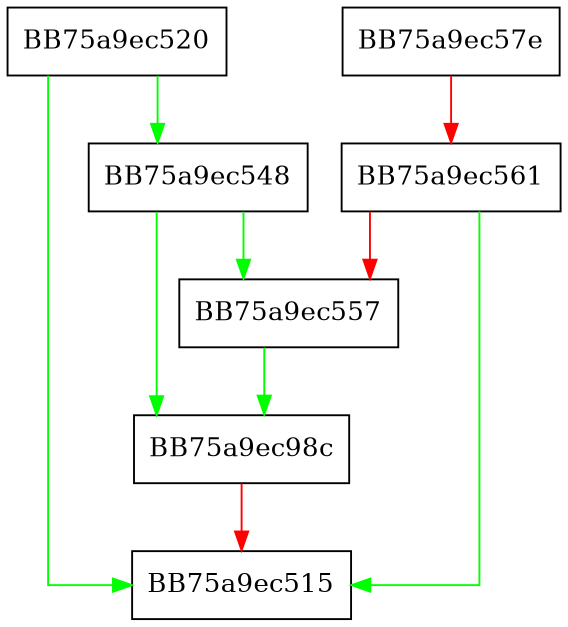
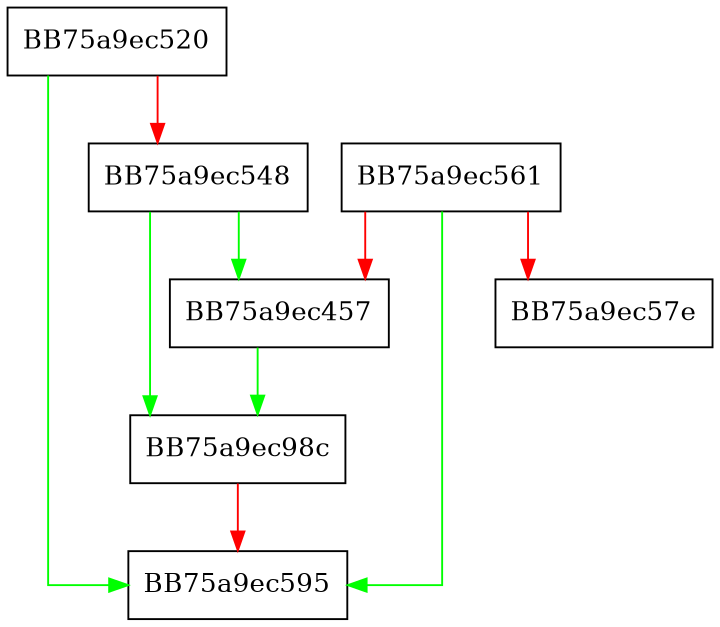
  digraph {
    splines=ortho
    node [shape=box]
    edge [color=green]
    BB75a9ec520
-   BB75a9ec595 [label=BB75a9ec515]
+   BB75a9ec595
    BB75a9ec548
    n4 [label=BB75a9ec98c]
-   BB75a9ec557
+   BB75a9ec557 [label=BB75a9ec457]
    BB75a9ec561
    BB75a9ec57e
    BB75a9ec520 -> BB75a9ec595
-   BB75a9ec520 -> BB75a9ec548
+   BB75a9ec520 -> BB75a9ec548 [color=red]
    BB75a9ec548 -> n4
    BB75a9ec548 -> BB75a9ec557
    n4 -> BB75a9ec595 [color=red]
    BB75a9ec557 -> n4
    BB75a9ec561 -> BB75a9ec595
    BB75a9ec561 -> BB75a9ec557 [color=red]
-   BB75a9ec57e -> BB75a9ec561 [color=red]
+   BB75a9ec561 -> BB75a9ec57e [color=red]
  }
